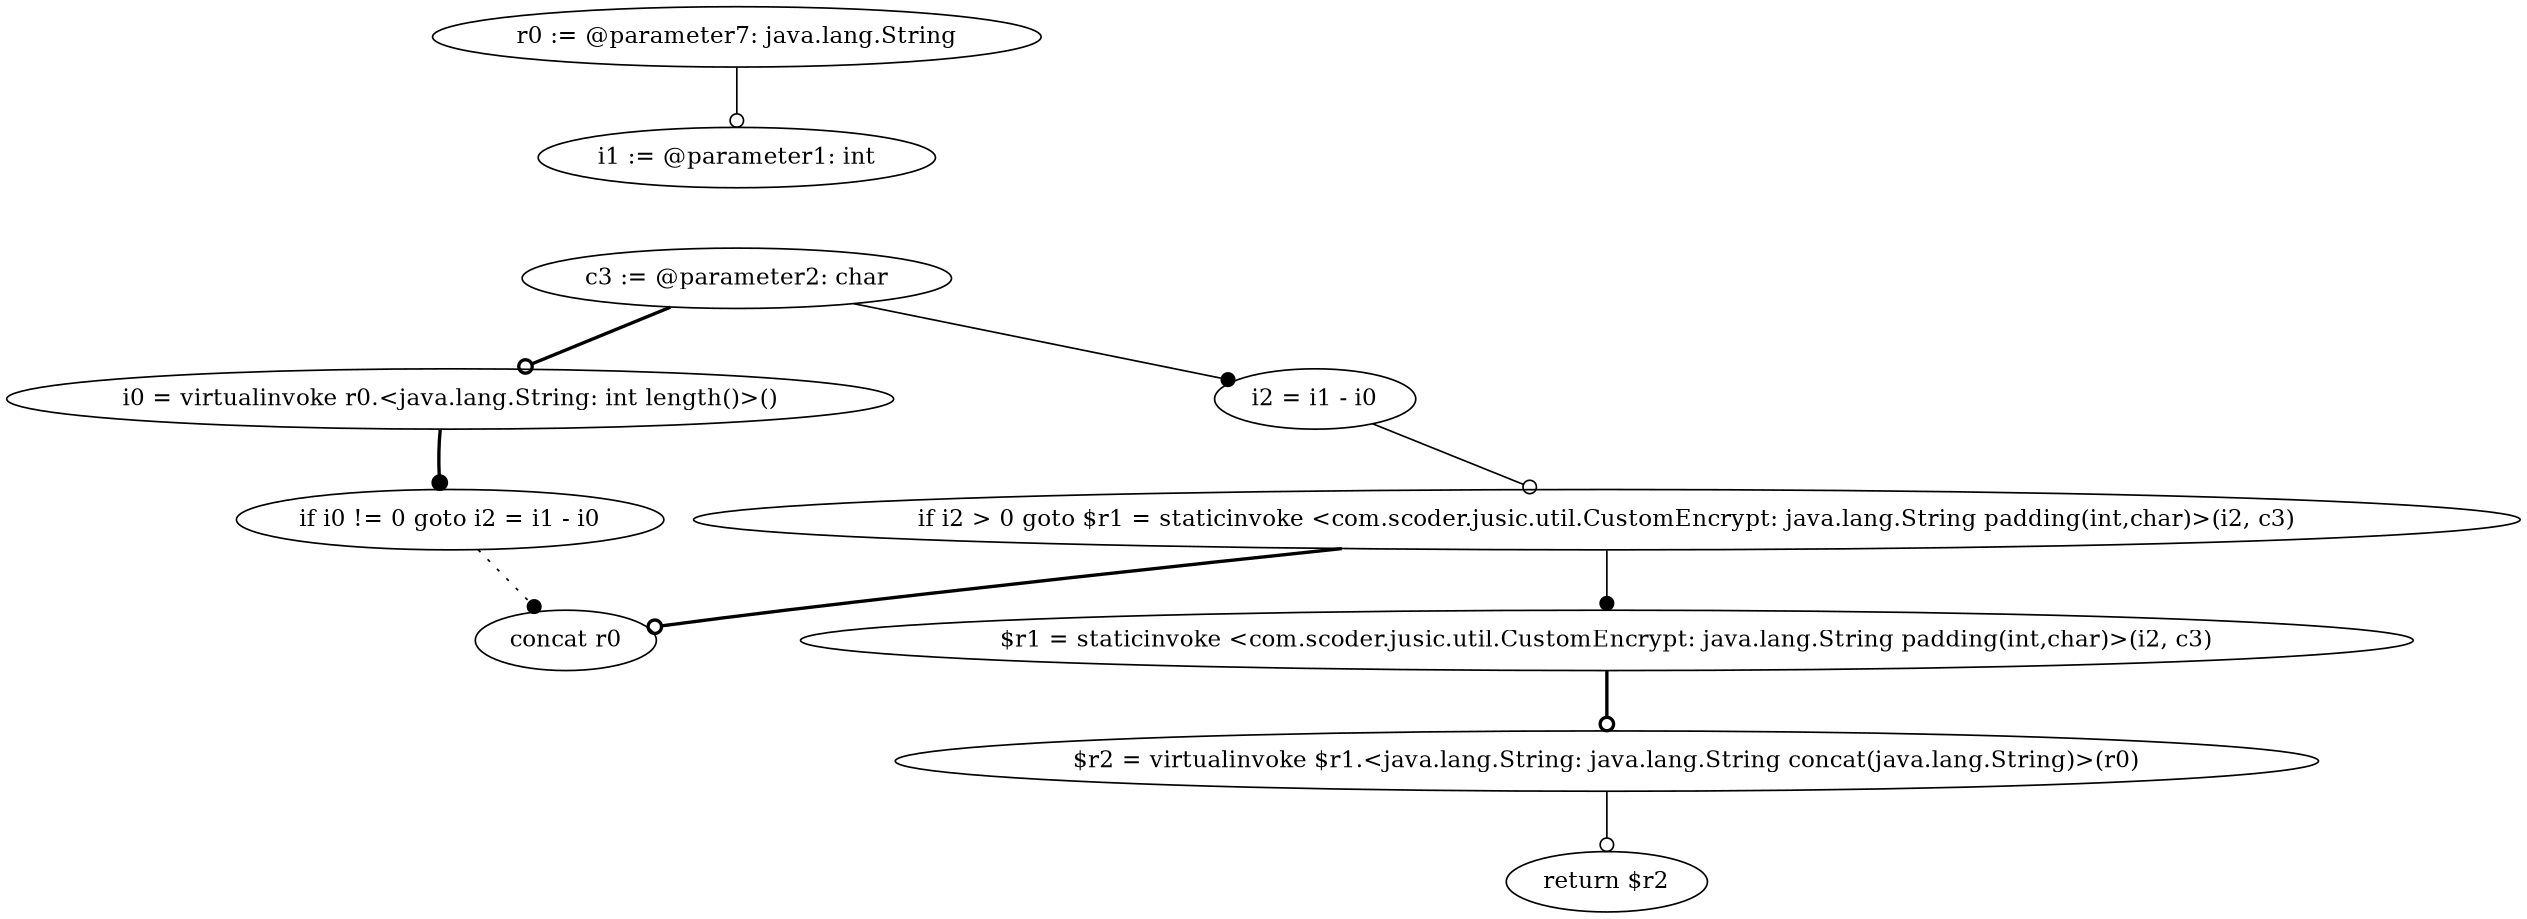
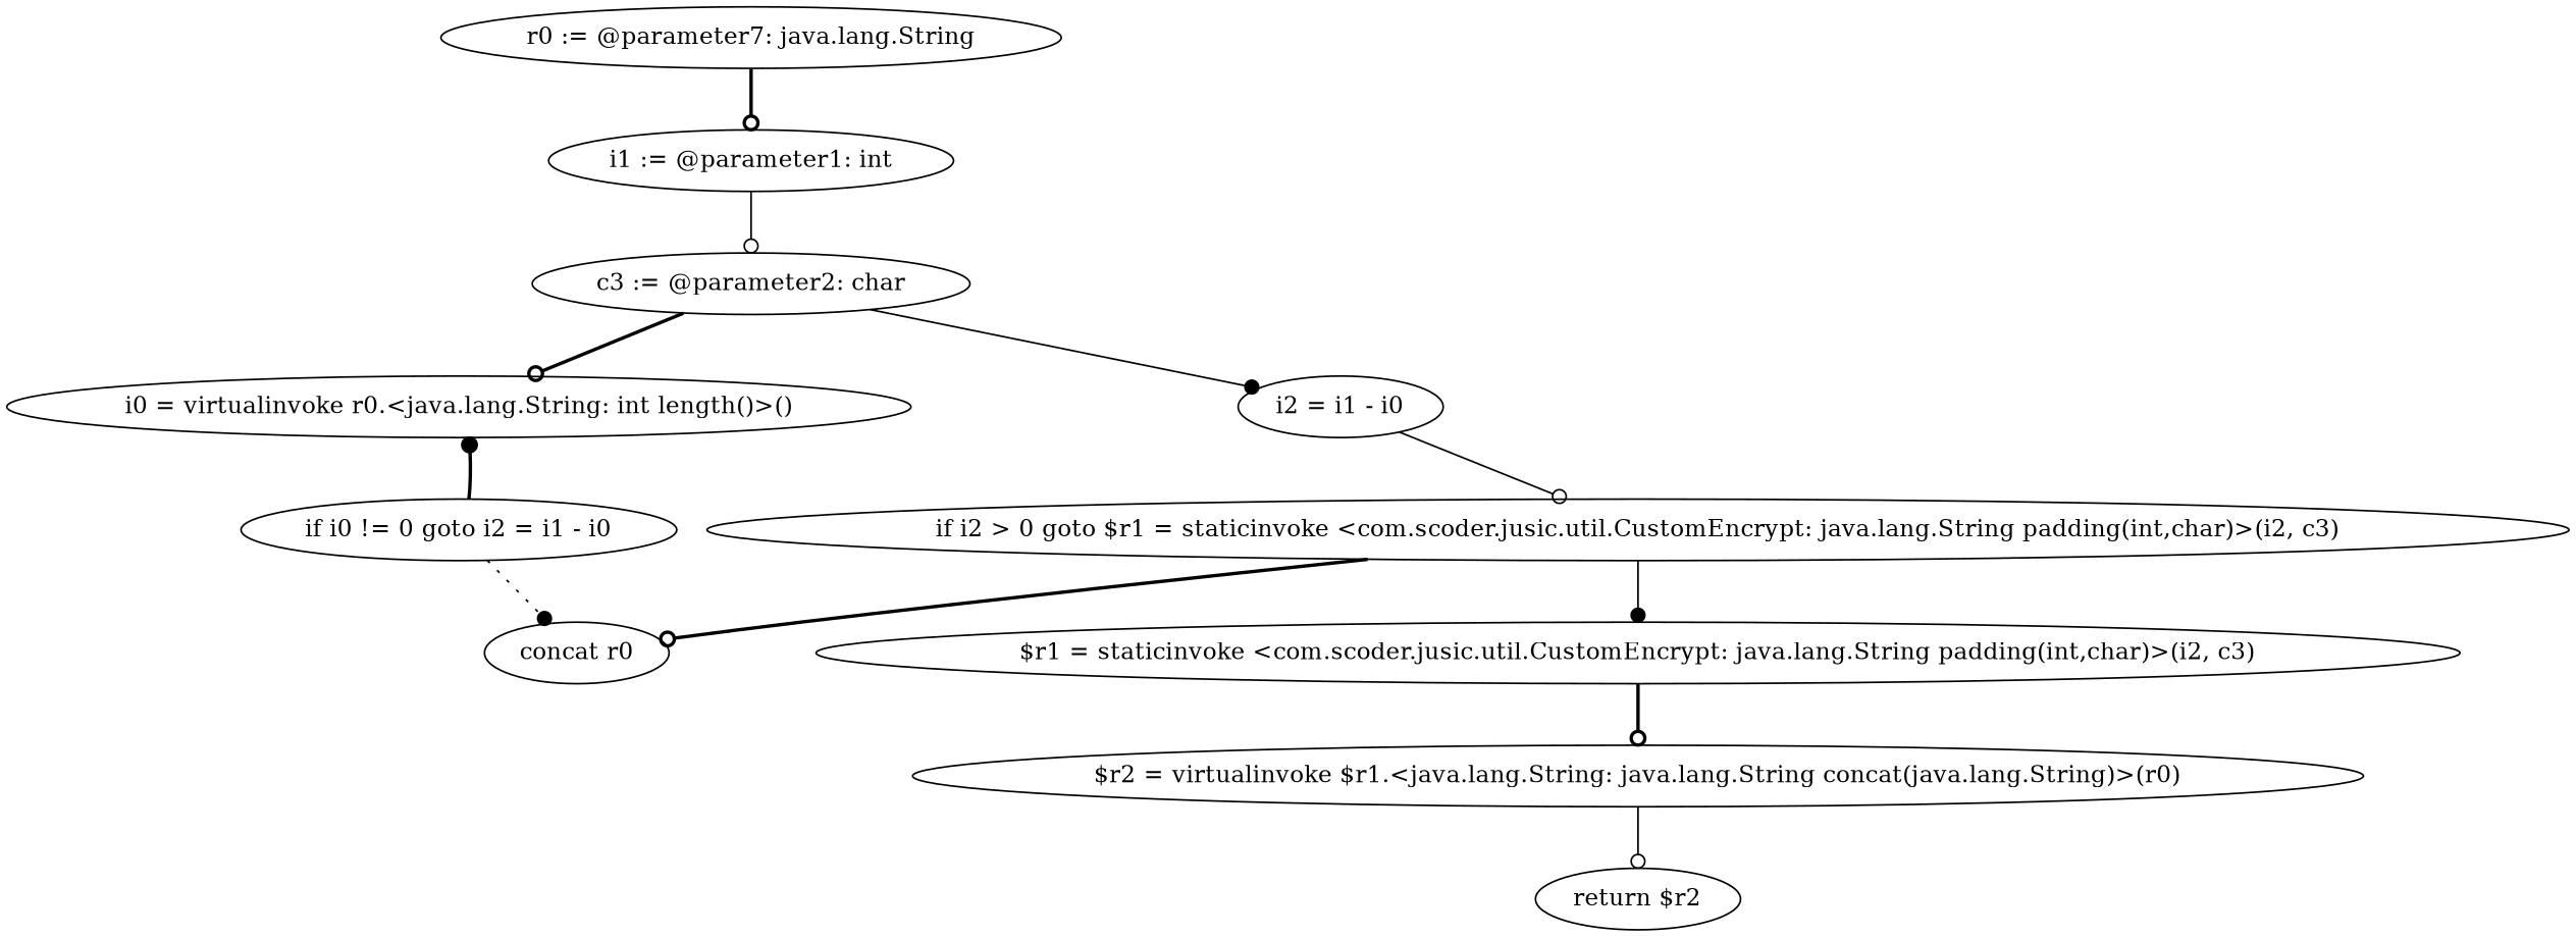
  digraph {
    edge [arrowhead=odot style=bold]
    n1 [label="r0 := @parameter7: java.lang.String"]
    "i1 := @parameter1: int"
    "c3 := @parameter2: char"
    "i0 = virtualinvoke r0.<java.lang.String: int length()>()"
    "i2 = i1 - i0"
    "if i0 != 0 goto i2 = i1 - i0"
    n7 [label="concat r0"]
    "if i2 > 0 goto $r1 = staticinvoke <com.scoder.jusic.util.CustomEncrypt: java.lang.String padding(int,char)>(i2, c3)"
    "$r1 = staticinvoke <com.scoder.jusic.util.CustomEncrypt: java.lang.String padding(int,char)>(i2, c3)"
    "$r2 = virtualinvoke $r1.<java.lang.String: java.lang.String concat(java.lang.String)>(r0)"
    "return $r2"
-   n1 -> "i1 := @parameter1: int" [style=solid]
+   n1 -> "i1 := @parameter1: int"
+   "i1 := @parameter1: int" -> "c3 := @parameter2: char" [style=solid]
    "c3 := @parameter2: char" -> "i0 = virtualinvoke r0.<java.lang.String: int length()>()"
    "c3 := @parameter2: char" -> "i2 = i1 - i0" [arrowhead=dot style=solid]
-   "i0 = virtualinvoke r0.<java.lang.String: int length()>()" -> "if i0 != 0 goto i2 = i1 - i0" [arrowhead=dot]
+   "if i0 != 0 goto i2 = i1 - i0" -> "i0 = virtualinvoke r0.<java.lang.String: int length()>()" [arrowhead=dot]
    "i2 = i1 - i0" -> "if i2 > 0 goto $r1 = staticinvoke <com.scoder.jusic.util.CustomEncrypt: java.lang.String padding(int,char)>(i2, c3)" [style=solid]
    "if i0 != 0 goto i2 = i1 - i0" -> n7 [arrowhead=dot style=dotted]
    "if i2 > 0 goto $r1 = staticinvoke <com.scoder.jusic.util.CustomEncrypt: java.lang.String padding(int,char)>(i2, c3)" -> n7
    "if i2 > 0 goto $r1 = staticinvoke <com.scoder.jusic.util.CustomEncrypt: java.lang.String padding(int,char)>(i2, c3)" -> "$r1 = staticinvoke <com.scoder.jusic.util.CustomEncrypt: java.lang.String padding(int,char)>(i2, c3)" [arrowhead=dot style=solid]
    "$r1 = staticinvoke <com.scoder.jusic.util.CustomEncrypt: java.lang.String padding(int,char)>(i2, c3)" -> "$r2 = virtualinvoke $r1.<java.lang.String: java.lang.String concat(java.lang.String)>(r0)"
    "$r2 = virtualinvoke $r1.<java.lang.String: java.lang.String concat(java.lang.String)>(r0)" -> "return $r2" [style=solid]
  }
